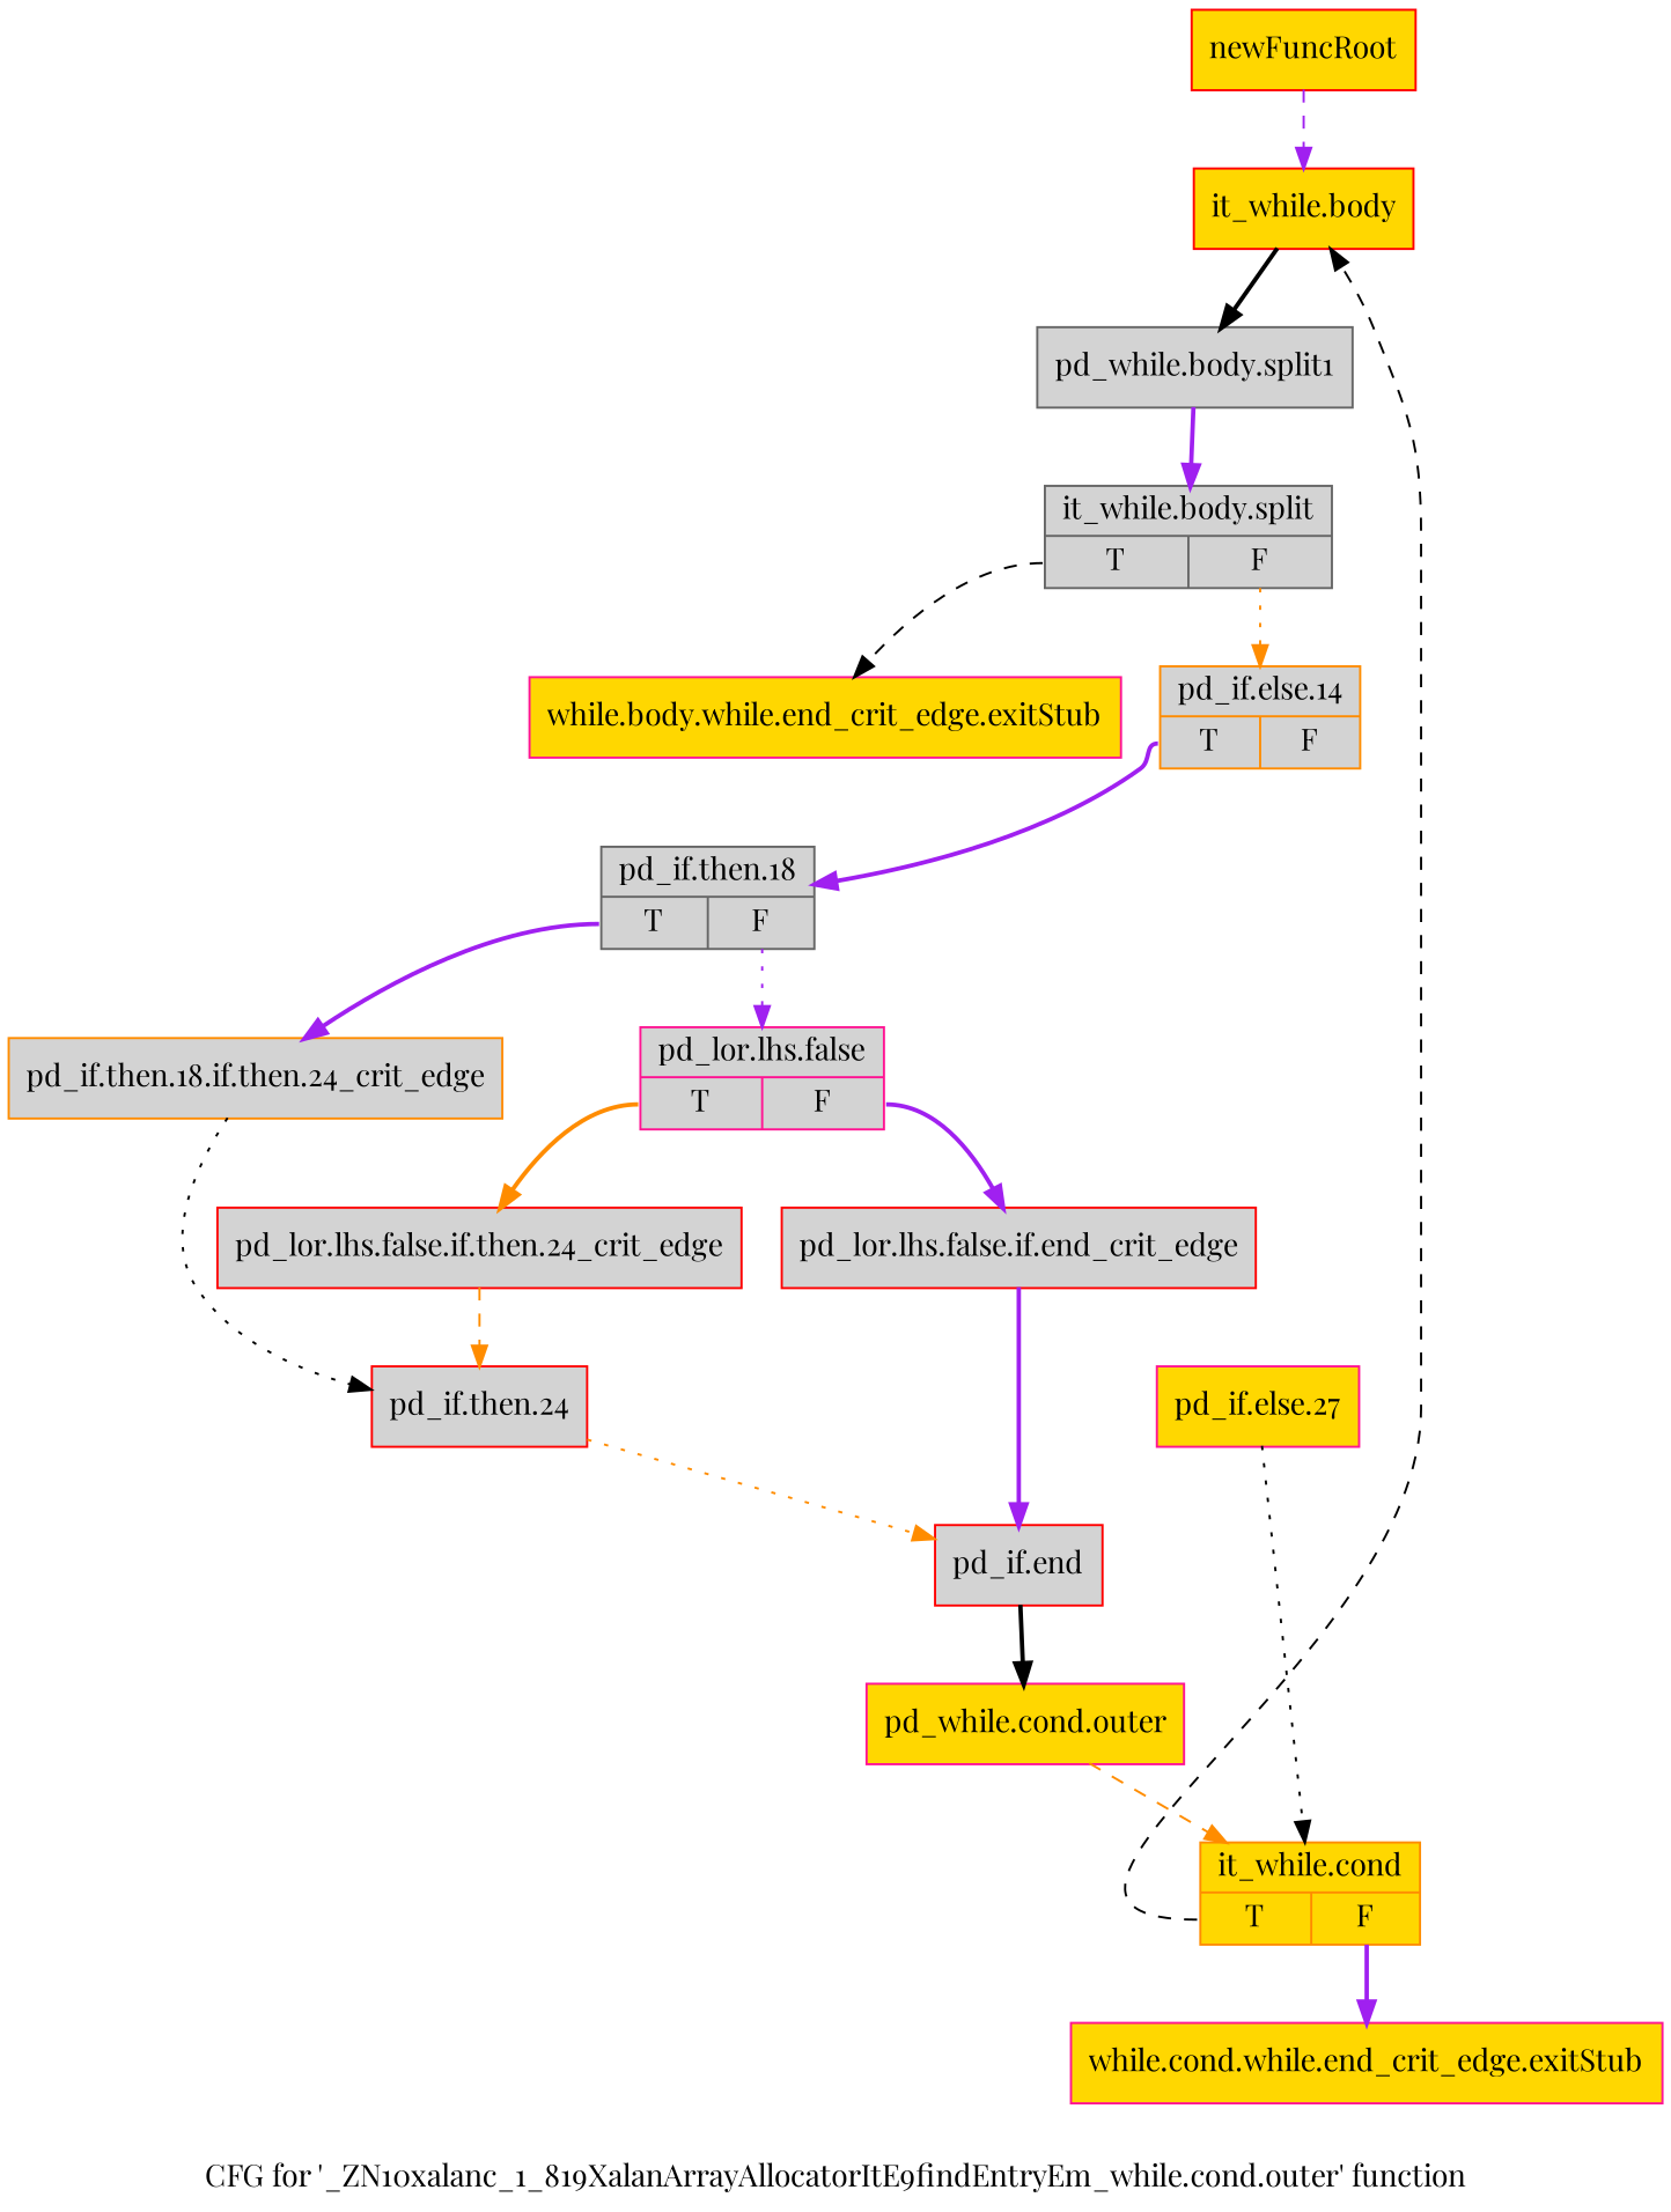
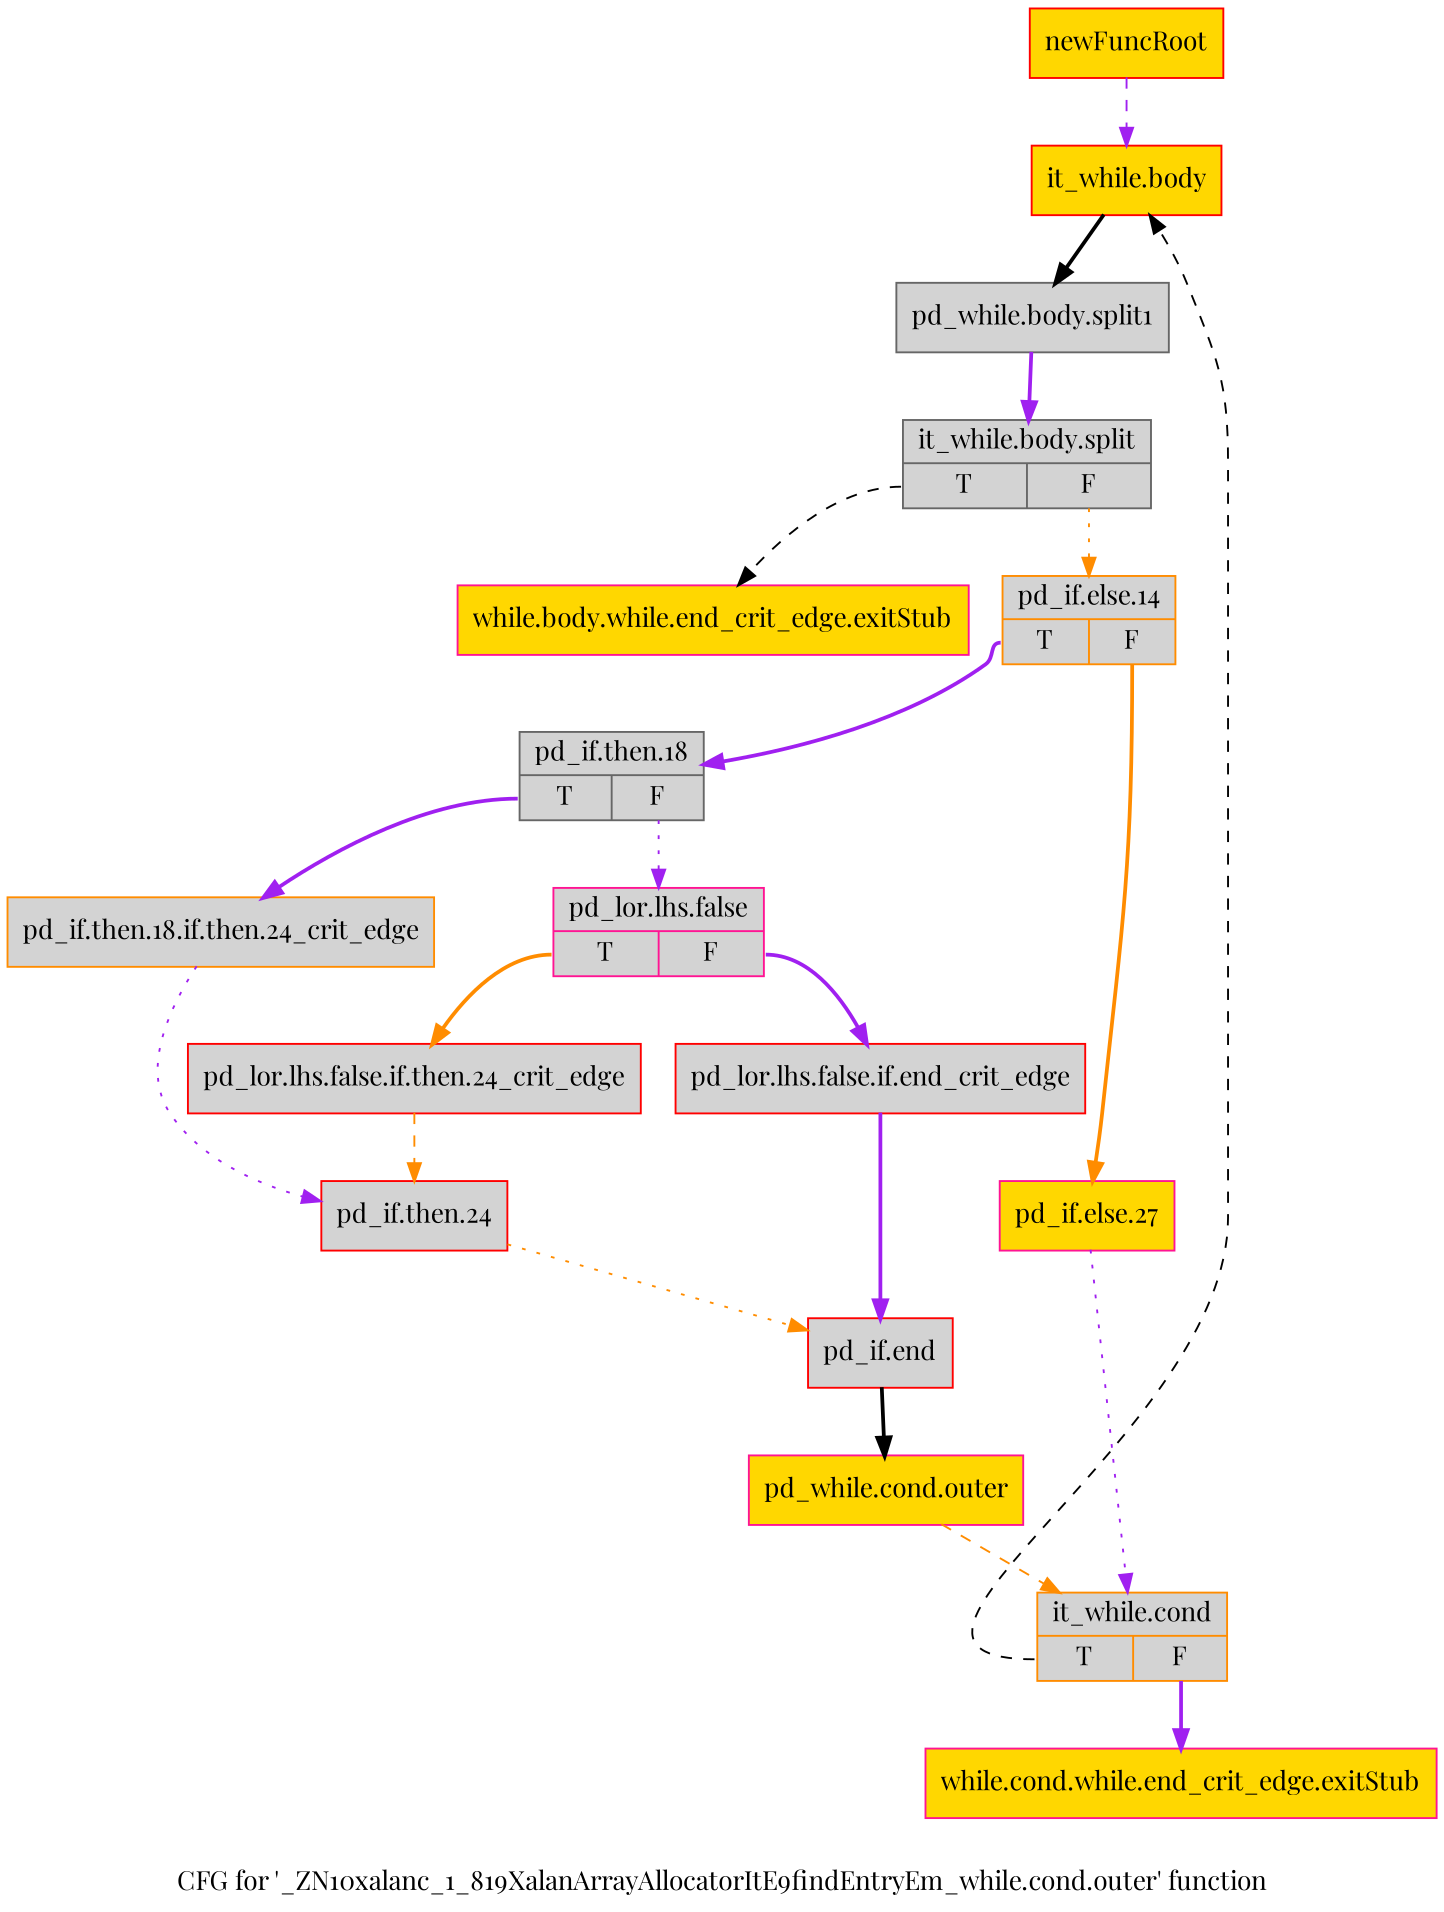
  digraph {
    fontname="Playfair Display"
    label="CFG for '_ZN10xalanc_1_819XalanArrayAllocatorItE9findEntryEm_while.cond.outer' function"
    node [color=red fillcolor=lightgrey fontname="Playfair Display" shape=record style=filled]
    edge [color=purple fontname="Playfair Display" style=bold]
    n1 [fillcolor=gold label="{newFuncRoot}"]
    n2 [fillcolor=gold label="{it_while.body}"]
    n3 [color=deeppink fillcolor=gold label="{pd_while.cond.outer}"]
-   n4 [color=darkorange fillcolor=gold label="{it_while.cond|{<s0>T|<s1>F}}"]
+   n4 [color=darkorange label="{it_while.cond|{<s0>T|<s1>F}}"]
    n5 [color=deeppink fillcolor=gold label="{while.cond.while.end_crit_edge.exitStub}"]
    n6 [color=deeppink fillcolor=gold label="{while.body.while.end_crit_edge.exitStub}"]
    n7 [color=gray40 label="{pd_while.body.split1}"]
    n8 [color=gray40 label="{it_while.body.split|{<s0>T|<s1>F}}"]
    n9 [color=darkorange label="{pd_if.else.14|{<s0>T|<s1>F}}"]
    n10 [color=gray40 label="{pd_if.then.18|{<s0>T|<s1>F}}"]
    n11 [color=deeppink fillcolor=gold label="{pd_if.else.27}"]
    n12 [color=darkorange label="{pd_if.then.18.if.then.24_crit_edge}"]
    n13 [color=deeppink label="{pd_lor.lhs.false|{<s0>T|<s1>F}}"]
    n14 [label="{pd_if.then.24}"]
    n15 [label="{pd_lor.lhs.false.if.then.24_crit_edge}"]
    n16 [label="{pd_lor.lhs.false.if.end_crit_edge}"]
    n17 [label="{pd_if.end}"]
    n1 -> n2 [style=dashed]
    n2 -> n7 [color=black]
    n3 -> n4 [color=darkorange style=dashed]
    n4 -> n2 [color=black style=dashed tailport=s0]
    n4 -> n5 [tailport=s1]
    n7 -> n8
    n8 -> n6 [color=black style=dashed tailport=s0]
    n8 -> n9 [color=darkorange style=dotted tailport=s1]
    n9 -> n10 [tailport=s0]
+   n9 -> n11 [color=darkorange tailport=s1]
    n10 -> n12 [tailport=s0]
    n10 -> n13 [style=dotted tailport=s1]
-   n11 -> n4 [color=black style=dotted]
-   n12 -> n14 [color=black style=dotted]
+   n11 -> n4 [style=dotted]
+   n12 -> n14 [style=dotted]
    n13 -> n15 [color=darkorange tailport=s0]
    n13 -> n16 [tailport=s1]
    n14 -> n17 [color=darkorange style=dotted]
    n15 -> n14 [color=darkorange style=dashed]
    n16 -> n17
    n17 -> n3 [color=black]
  }
